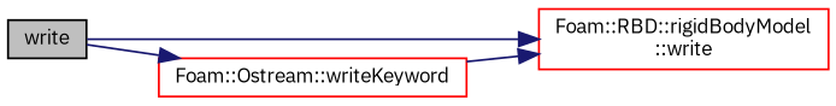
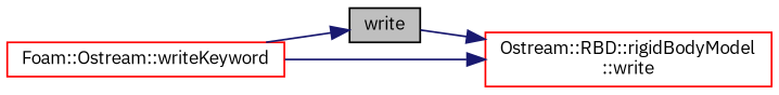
  digraph {
    fontname="IBM Plex Sans"
    rankdir=LR
    node [color=red fontname="IBM Plex Sans" fontsize=10 shape=record]
    edge [color=midnightblue fontname="IBM Plex Sans" fontsize=10 labelfontname=Helvetica labelfontsize=10 style=solid]
    n1 [color=black fillcolor=grey75 fontcolor=black height=0.2 label=write style=filled width=0.4]
-   n2 [height=0.2 label="Foam::RBD::rigidBodyModel\l::write" width=0.4]
+   n2 [height=0.2 label="Ostream::RBD::rigidBodyModel\l::write" width=0.4]
    n3 [height=0.2 label="Foam::Ostream::writeKeyword" width=0.4]
    n1 -> n2
-   n1 -> n3
+   n3 -> n1
    n3 -> n2
  }
